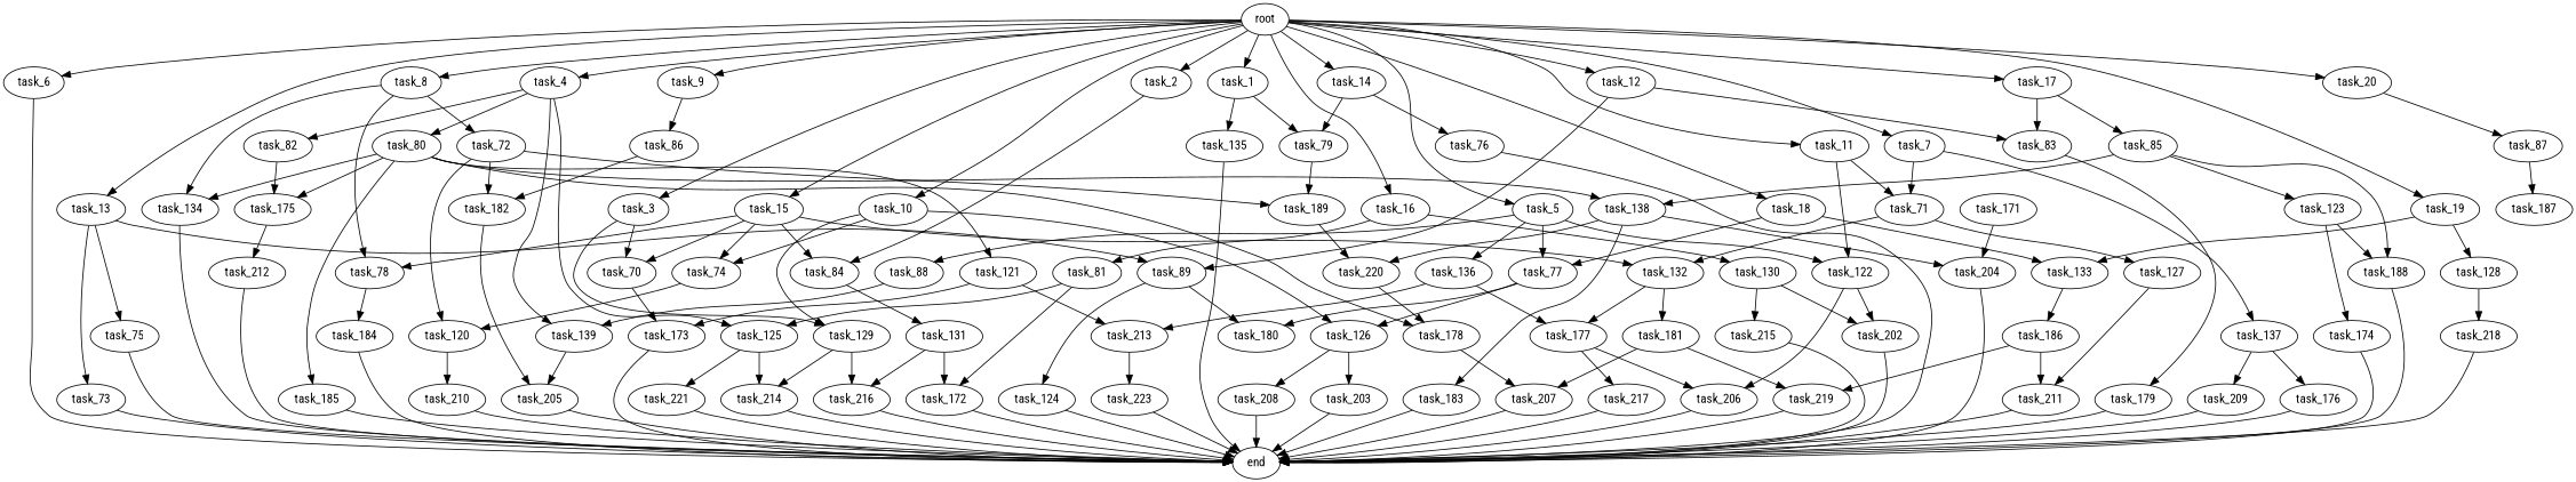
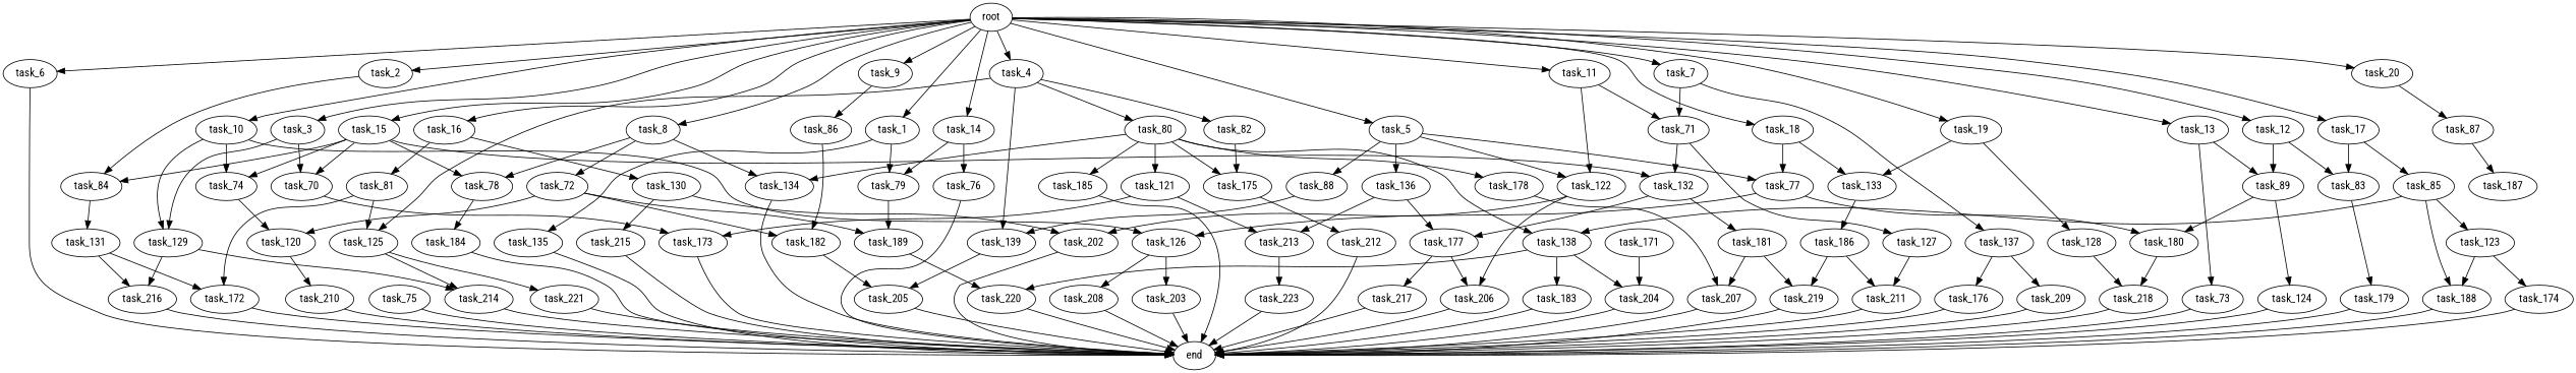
  digraph {
    fontname="Roboto Condensed"
    node [fontname="Roboto Condensed"]
    edge [fontname="Roboto Condensed"]
    root
    task_1
    task_2
    task_3
    task_4
    task_5
    task_6
    task_7
    task_8
    task_9
    task_10
    task_11
    task_12
    task_13
    task_14
    task_15
    task_16
    task_17
    task_18
    task_19
    task_20
    task_79
    task_135
    task_84
    task_70
    task_129
    task_80
    task_82
    task_125
    task_139
    task_77
    task_88
    task_122
    task_136
    end
    task_71
    task_137
    task_72
    task_78
    task_134
    task_86
    task_74
    task_126
    task_83
    task_89
    task_73
    task_75
    task_76
    task_132
    task_81
    task_130
    task_85
    task_133
    task_128
    task_87
    task_189
    task_131
    task_173
    task_214
    task_216
    task_121
    task_138
    task_175
    task_178
    task_185
    task_221
    task_205
    task_180
    task_202
    task_206
    task_213
    task_177
    task_127
    task_176
    task_209
    task_120
    task_182
    task_184
    task_203
    task_208
    task_179
    task_124
    task_181
    task_172
    task_215
    task_123
    task_188
    task_186
    task_218
    task_187
    task_211
    task_210
    task_220
    task_183
    task_204
    task_212
    task_207
    task_174
    task_223
    task_217
    task_219
    task_171
    root -> task_1
    root -> task_2
    root -> task_3
    root -> task_4
    root -> task_5
    root -> task_6
    root -> task_7
    root -> task_8
    root -> task_9
    root -> task_10
    root -> task_11
    root -> task_12
    root -> task_13
    root -> task_14
    root -> task_15
    root -> task_16
    root -> task_17
    root -> task_18
    root -> task_19
    root -> task_20
    task_1 -> task_79
    task_1 -> task_135
    task_2 -> task_84
    task_3 -> task_70
    task_3 -> task_129
    task_4 -> task_80
    task_4 -> task_82
    task_4 -> task_125
    task_4 -> task_139
    task_5 -> task_77
    task_5 -> task_88
    task_5 -> task_122
    task_5 -> task_136
    task_6 -> end
    task_7 -> task_71
    task_7 -> task_137
    task_8 -> task_72
    task_8 -> task_78
    task_8 -> task_134
    task_9 -> task_86
    task_10 -> task_129
    task_10 -> task_74
    task_10 -> task_126
    task_11 -> task_122
    task_11 -> task_71
    task_12 -> task_83
    task_12 -> task_89
    task_13 -> task_89
    task_13 -> task_73
-   task_13 -> task_75
    task_14 -> task_79
    task_14 -> task_76
    task_15 -> task_84
    task_15 -> task_70
    task_15 -> task_78
    task_15 -> task_74
    task_15 -> task_132
    task_16 -> task_81
    task_16 -> task_130
    task_17 -> task_83
    task_17 -> task_85
    task_18 -> task_77
    task_18 -> task_133
    task_19 -> task_133
    task_19 -> task_128
    task_20 -> task_87
    task_79 -> task_189
    task_135 -> end
    task_84 -> task_131
    task_70 -> task_173
    task_129 -> task_214
    task_129 -> task_216
    task_80 -> task_134
    task_80 -> task_121
    task_80 -> task_138
    task_80 -> task_175
    task_80 -> task_178
    task_80 -> task_185
    task_82 -> task_175
    task_125 -> task_214
    task_125 -> task_221
    task_139 -> task_205
    task_77 -> task_126
    task_77 -> task_180
    task_88 -> task_139
    task_122 -> task_202
    task_122 -> task_206
    task_136 -> task_213
    task_136 -> task_177
    task_71 -> task_132
    task_71 -> task_127
    task_137 -> task_176
    task_137 -> task_209
    task_72 -> task_189
    task_72 -> task_120
    task_72 -> task_182
    task_78 -> task_184
    task_134 -> end
    task_86 -> task_182
    task_74 -> task_120
    task_126 -> task_203
    task_126 -> task_208
    task_83 -> task_179
    task_89 -> task_180
    task_89 -> task_124
    task_73 -> end
    task_75 -> end
    task_76 -> end
    task_132 -> task_177
    task_132 -> task_181
    task_81 -> task_125
    task_81 -> task_172
    task_130 -> task_202
    task_130 -> task_215
    task_85 -> task_138
    task_85 -> task_123
    task_85 -> task_188
    task_133 -> task_186
    task_128 -> task_218
    task_87 -> task_187
    task_189 -> task_220
    task_131 -> task_216
    task_131 -> task_172
    task_173 -> end
    task_214 -> end
    task_216 -> end
    task_121 -> task_173
    task_121 -> task_213
    task_138 -> task_220
    task_138 -> task_183
    task_138 -> task_204
    task_175 -> task_212
    task_178 -> task_207
    task_185 -> end
    task_221 -> end
    task_205 -> end
+   task_180 -> task_218
    task_202 -> end
    task_206 -> end
    task_213 -> task_223
    task_177 -> task_206
    task_177 -> task_217
    task_127 -> task_211
    task_176 -> end
    task_209 -> end
    task_120 -> task_210
    task_182 -> task_205
    task_184 -> end
    task_203 -> end
    task_208 -> end
    task_179 -> end
    task_124 -> end
    task_181 -> task_207
    task_181 -> task_219
    task_172 -> end
    task_215 -> end
    task_123 -> task_188
    task_123 -> task_174
    task_188 -> end
    task_186 -> task_211
    task_186 -> task_219
    task_218 -> end
    task_211 -> end
    task_210 -> end
-   task_220 -> task_178
+   task_220 -> end
    task_183 -> end
    task_204 -> end
    task_212 -> end
    task_207 -> end
    task_174 -> end
    task_223 -> end
    task_217 -> end
    task_219 -> end
    task_171 -> task_204
  }
